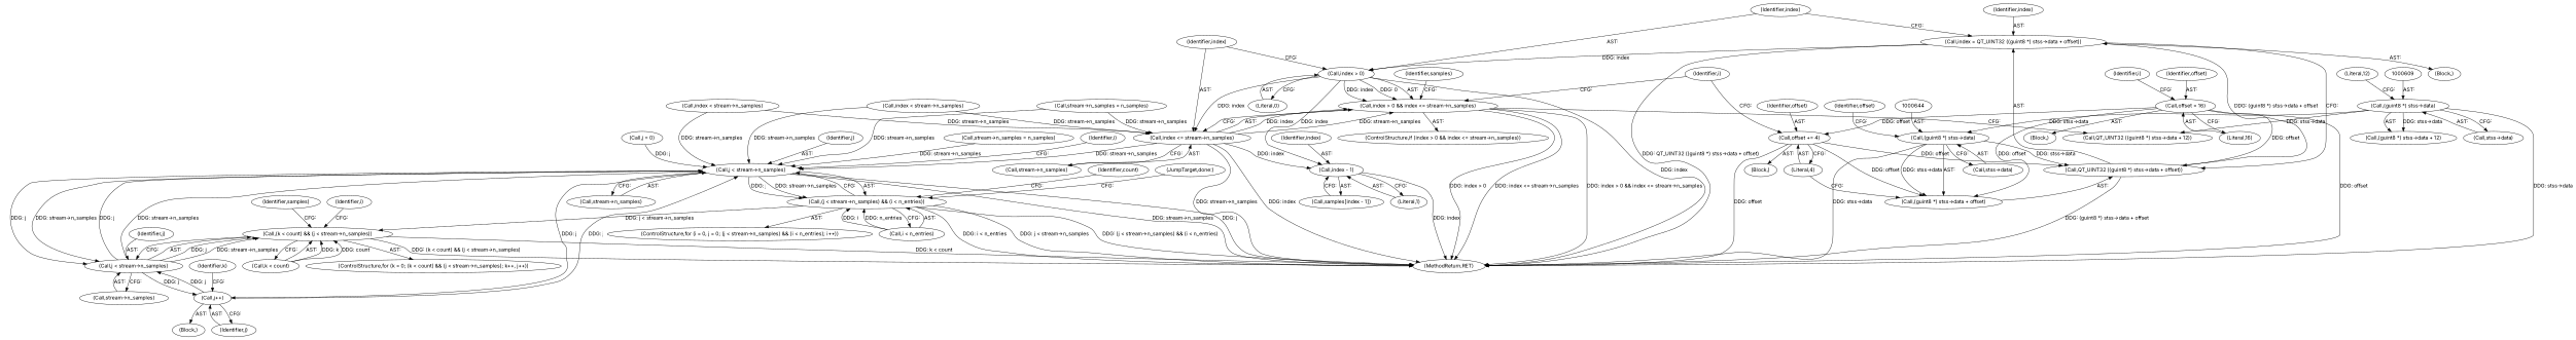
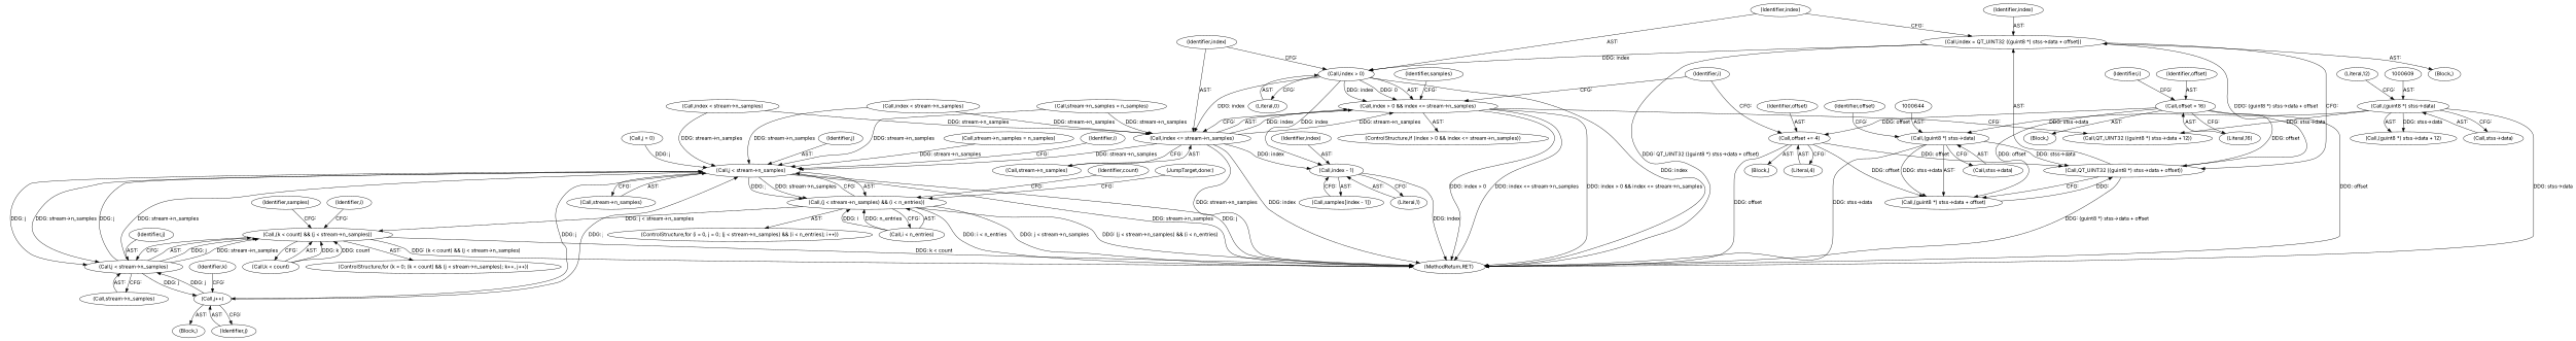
  digraph {
    fontname=Inter
    node [fontname=Inter]
    edge [fontname=Inter]
    n1 [label="(Call,index = QT_UINT32 ((guint8 *) stss->data + offset))"]
    n2 [label="(Call,QT_UINT32 ((guint8 *) stss->data + offset))"]
    n3 [label="(Call,index > 0)"]
    n4 [label="(Block,)"]
    n5 [label="(MethodReturn,RET)"]
    n6 [label="(Call,(guint8 *) stss->data + offset)"]
    n7 [label="(Call,index > 0 && index <= stream->n_samples)"]
    n8 [label="(Call,index <= stream->n_samples)"]
    n9 [label="(Call,index - 1)"]
    n10 [label="(Literal,0)"]
    n11 [label="(Call,(guint8 *) stss->data)"]
    n12 [label="(Call,stss->data)"]
    n13 [label="(Call,(guint8 *) stss->data)"]
    n14 [label="(Call,stss->data)"]
    n15 [label="(Call,QT_UINT32 ((guint8 *) stss->data + 12))"]
    n16 [label="(Call,(guint8 *) stss->data + 12)"]
    n17 [label="(Call,offset = 16)"]
    n18 [label="(Call,offset += 4)"]
    n19 [label="(Literal,16)"]
    n20 [label="(Block,)"]
    n21 [label="(Block,)"]
    n22 [label="(Literal,4)"]
    n23 [label="(ControlStructure,if (index > 0 && index <= stream->n_samples))"]
    n24 [label="(Call,j < stream->n_samples)"]
    n25 [label="(Call,stream->n_samples)"]
    n26 [label="(Call,samples[index - 1])"]
    n27 [label="(Literal,1)"]
    n28 [label="(Call,(j < stream->n_samples) && (i < n_entries))"]
    n29 [label="(Call,j < stream->n_samples)"]
    n30 [label="(Call,j++)"]
    n31 [label="(Call,stream->n_samples)"]
    n32 [label="(Call,(k < count) && (j < stream->n_samples))"]
    n33 [label="(ControlStructure,for (i = 0, j = 0; (j < stream->n_samples) && (i < n_entries); i++))"]
    n34 [label="(Call,i < n_entries)"]
    n35 [label="(Call,stream->n_samples)"]
    n36 [label="(Block,)"]
    n37 [label="(Identifier,j)"]
    n38 [label="(Call,k < count)"]
    n39 [label="(ControlStructure,for (k = 0; (k < count) && (j < stream->n_samples); k++, j++))"]
    n40 [label="(Identifier,count)"]
    n41 [label="(Call,index < stream->n_samples)"]
    n42 [label="(Identifier,j)"]
    n43 [label="(Identifier,j)"]
    n44 [label="(Call,index < stream->n_samples)"]
    n45 [label="(Identifier,i)"]
    n46 [label="(Identifier,index)"]
    n47 [label="(Identifier,samples)"]
    n48 [label="(Call,stream->n_samples = n_samples)"]
    n49 [label="(Identifier,i)"]
    n50 [label="(Identifier,offset)"]
    n51 [label="(Identifier,i)"]
    n52 [label="(Identifier,index)"]
    n53 [label="(Identifier,index)"]
    n54 [label="(Identifier,i)"]
    n55 [label="(Literal,12)"]
    n56 [label="(JumpTarget,done:)"]
    n57 [label="(Identifier,offset)"]
    n58 [label="(Identifier,offset)"]
    n59 [label="(Identifier,index)"]
    n60 [label="(Identifier,samples)"]
    n61 [label="(Call,j = 0)"]
    n62 [label="(Call,stream->n_samples = n_samples)"]
    n63 [label="(Identifier,k)"]
    1000644
    1000609
    n1 -> n2 [label="CFG: "]
    n1 -> n3 [label="DDG: index"]
    n1 -> n4 [label="AST: "]
    n1 -> n5 [label="DDG: QT_UINT32 ((guint8 *) stss->data + offset)"]
    n2 -> n1 [label="AST: "]
    n2 -> n1 [label="DDG: (guint8 *) stss->data + offset"]
    n2 -> n5 [label="DDG: (guint8 *) stss->data + offset"]
-   n22 -> n6 [label="CFG: "]
+   n2 -> n6 [label="CFG: "]
    n3 -> n5 [label="DDG: index"]
    n3 -> n7 [label="AST: "]
    n3 -> n7 [label="DDG: index"]
    n3 -> n7 [label="DDG: 0"]
    n3 -> n8 [label="DDG: index"]
    n3 -> n9 [label="DDG: index"]
    n3 -> n10 [label="CFG: "]
-   n6 -> n2 [label="AST: "]
+   n6 -> n2 [label="DDG: "]
    n7 -> n5 [label="DDG: index > 0 && index <= stream->n_samples"]
    n7 -> n5 [label="DDG: index > 0"]
    n7 -> n5 [label="DDG: index <= stream->n_samples"]
    n7 -> n8 [label="CFG: "]
    n7 -> n15 [label="CFG: "]
    n7 -> n23 [label="AST: "]
    n8 -> n5 [label="DDG: stream->n_samples"]
    n8 -> n5 [label="DDG: index"]
    n8 -> n7 [label="AST: "]
    n8 -> n7 [label="DDG: index"]
    n8 -> n7 [label="DDG: stream->n_samples"]
    n8 -> n9 [label="DDG: index"]
    n8 -> n24 [label="DDG: stream->n_samples"]
    n8 -> n25 [label="CFG: "]
    n9 -> n5 [label="DDG: index"]
    n9 -> n26 [label="AST: "]
    n9 -> n27 [label="CFG: "]
    n10 -> n3 [label="AST: "]
    n11 -> n2 [label="DDG: stss->data"]
    n11 -> n5 [label="DDG: stss->data"]
    n11 -> n6 [label="AST: "]
    n11 -> n6 [label="DDG: stss->data"]
    n11 -> n12 [label="CFG: "]
    n12 -> n11 [label="AST: "]
    n13 -> n5 [label="DDG: stss->data"]
    n13 -> n11 [label="DDG: stss->data"]
    n13 -> n14 [label="CFG: "]
    n13 -> n15 [label="DDG: stss->data"]
    n13 -> n16 [label="AST: "]
    n13 -> n16 [label="DDG: stss->data"]
    n14 -> n13 [label="AST: "]
    n17 -> n2 [label="DDG: offset"]
    n17 -> n5 [label="DDG: offset"]
    n17 -> n6 [label="DDG: offset"]
    n17 -> n18 [label="DDG: offset"]
    n17 -> n19 [label="CFG: "]
    n17 -> n20 [label="AST: "]
    n18 -> n2 [label="DDG: offset"]
    n18 -> n5 [label="DDG: offset"]
    n18 -> n6 [label="DDG: offset"]
    n18 -> n21 [label="AST: "]
    n18 -> n22 [label="CFG: "]
    n19 -> n17 [label="AST: "]
    n22 -> n18 [label="AST: "]
    n24 -> n5 [label="DDG: stream->n_samples"]
    n24 -> n5 [label="DDG: j"]
    n24 -> n28 [label="AST: "]
    n24 -> n28 [label="DDG: j"]
    n24 -> n28 [label="DDG: stream->n_samples"]
    n24 -> n29 [label="DDG: j"]
    n24 -> n29 [label="DDG: stream->n_samples"]
    n24 -> n30 [label="DDG: j"]
    n24 -> n31 [label="CFG: "]
    n25 -> n8 [label="AST: "]
    n26 -> n9 [label="CFG: "]
    n27 -> n9 [label="AST: "]
    n28 -> n5 [label="DDG: i < n_entries"]
    n28 -> n5 [label="DDG: j < stream->n_samples"]
    n28 -> n5 [label="DDG: (j < stream->n_samples) && (i < n_entries)"]
    n28 -> n24 [label="CFG: "]
    n28 -> n32 [label="DDG: j < stream->n_samples"]
    n28 -> n33 [label="AST: "]
    n28 -> n34 [label="CFG: "]
    n29 -> n24 [label="DDG: j"]
    n29 -> n24 [label="DDG: stream->n_samples"]
    n29 -> n30 [label="DDG: j"]
    n29 -> n32 [label="AST: "]
    n29 -> n32 [label="DDG: j"]
    n29 -> n32 [label="DDG: stream->n_samples"]
    n29 -> n35 [label="CFG: "]
    n30 -> n24 [label="DDG: j"]
    n30 -> n29 [label="DDG: j"]
    n30 -> n36 [label="AST: "]
    n30 -> n37 [label="CFG: "]
    n31 -> n24 [label="AST: "]
    n32 -> n5 [label="DDG: (k < count) && (j < stream->n_samples)"]
    n32 -> n5 [label="DDG: k < count"]
    n32 -> n29 [label="CFG: "]
    n32 -> n38 [label="CFG: "]
    n32 -> n39 [label="AST: "]
    n34 -> n28 [label="AST: "]
    n34 -> n28 [label="DDG: i"]
    n34 -> n28 [label="DDG: n_entries"]
    n35 -> n29 [label="AST: "]
    n37 -> n30 [label="AST: "]
    n38 -> n32 [label="AST: "]
    n38 -> n32 [label="DDG: k"]
    n38 -> n32 [label="DDG: count"]
    n40 -> n28 [label="CFG: "]
    n41 -> n8 [label="DDG: stream->n_samples"]
    n41 -> n24 [label="DDG: stream->n_samples"]
    n42 -> n24 [label="AST: "]
    n43 -> n29 [label="AST: "]
    n44 -> n8 [label="DDG: stream->n_samples"]
    n44 -> n24 [label="DDG: stream->n_samples"]
    n45 -> n7 [label="CFG: "]
    n45 -> n18 [label="CFG: "]
    n46 -> n1 [label="AST: "]
    n47 -> n7 [label="CFG: "]
    n48 -> n24 [label="DDG: stream->n_samples"]
    n49 -> n32 [label="CFG: "]
    n50 -> n18 [label="AST: "]
    n51 -> n24 [label="CFG: "]
    n52 -> n1 [label="CFG: "]
    n52 -> n3 [label="AST: "]
    n53 -> n9 [label="AST: "]
    n54 -> n17 [label="CFG: "]
    n55 -> n13 [label="CFG: "]
    n56 -> n28 [label="CFG: "]
    n57 -> n11 [label="CFG: "]
    n58 -> n17 [label="AST: "]
    n59 -> n3 [label="CFG: "]
    n59 -> n8 [label="AST: "]
    n60 -> n32 [label="CFG: "]
    n61 -> n24 [label="DDG: j"]
    n62 -> n8 [label="DDG: stream->n_samples"]
    n62 -> n24 [label="DDG: stream->n_samples"]
    n63 -> n30 [label="CFG: "]
    1000644 -> n11 [label="AST: "]
    1000609 -> n13 [label="AST: "]
  }
